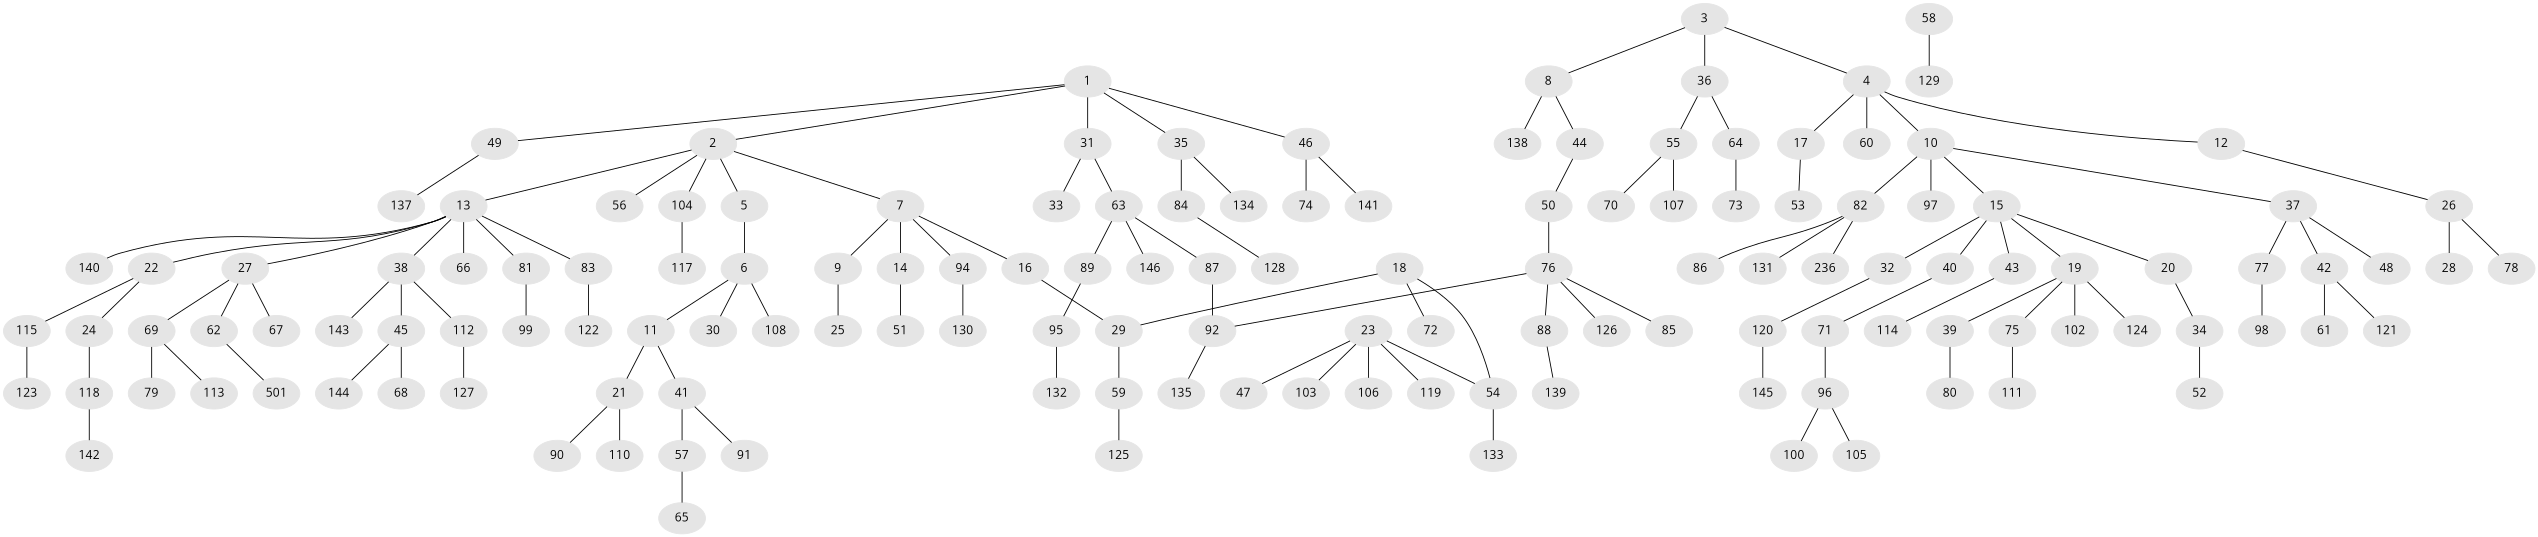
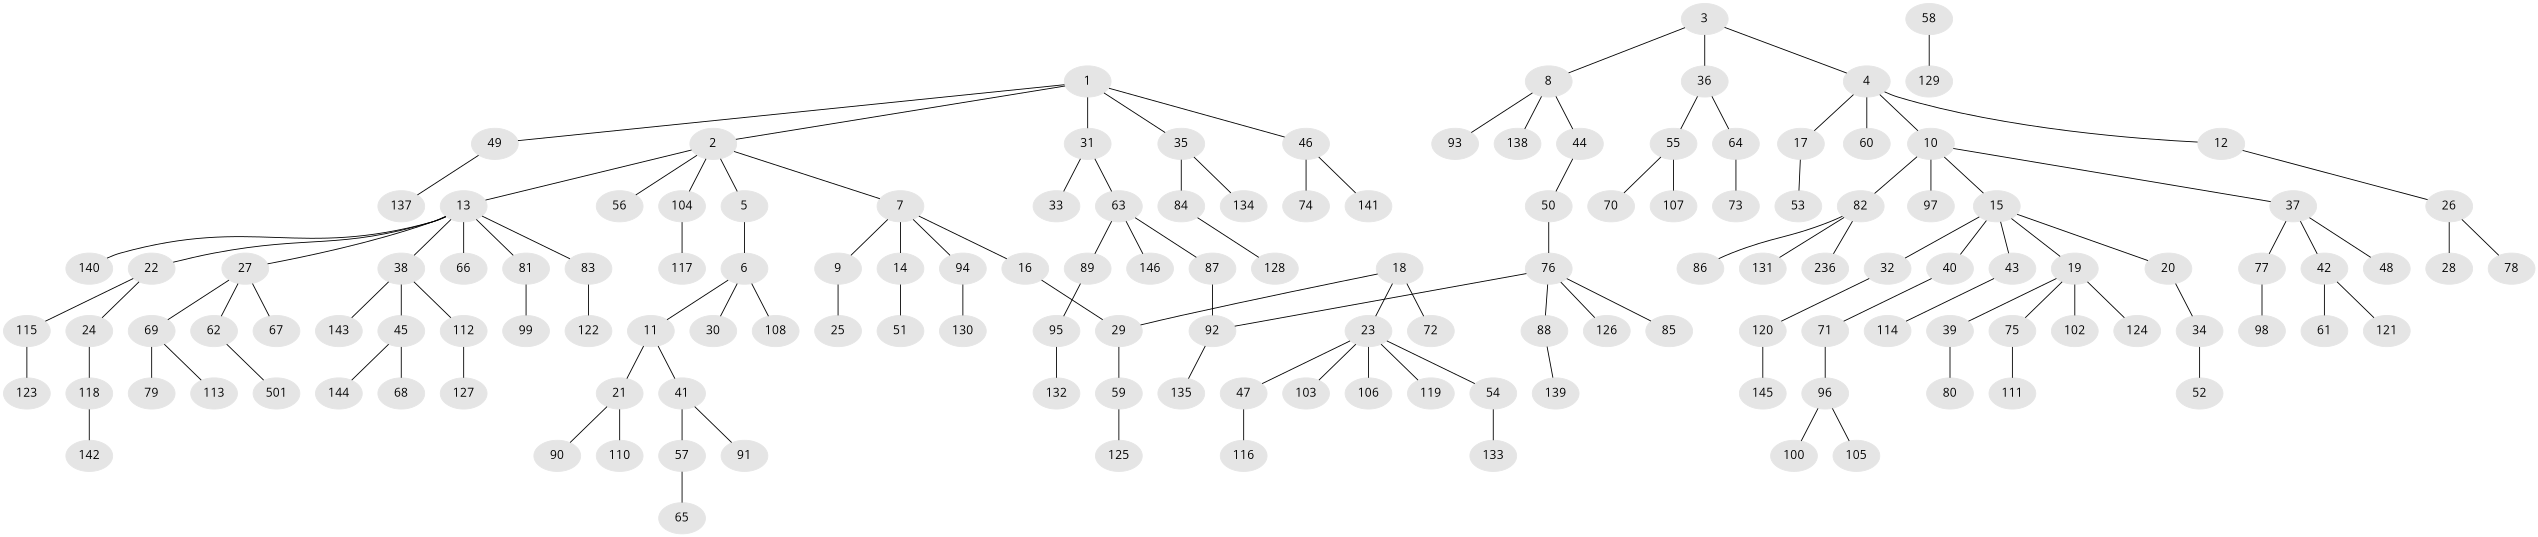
  graph {
    fontname="Open Sans"
    node [color=gray90 fontname="Open Sans" style=filled]
    edge [fontname="Open Sans"]
    1
    2
    31
    35
    46
    49
    5
    7
    13
    56
    104
    3
    4
    8
    36
    33
    63
    84
    134
    74
    141
    137
    6
    9
    14
    16
    94
    22
    27
    38
    66
    81
    83
    140
    117
    10
    12
    17
    60
    44
+   93
    138
    55
    64
    58
    129
    15
    37
    82
    97
    26
    53
    11
    30
    108
    21
    41
    25
    51
    29
    130
    50
    19
    20
    32
    40
    43
    42
    48
    77
    86
    131
    n73 [label=236]
    90
    110
    57
    91
    28
    78
    24
    115
    62
    67
    69
    45
    112
    143
    99
    122
    39
    75
    102
    124
    34
    120
    71
    114
    18
    23
    72
    47
    54
    103
    106
    119
    59
    80
    111
    52
    118
    123
+   116
    133
    142
    n115 [label=501]
    79
    113
    125
    87
    89
    146
    145
    128
    70
    107
    73
    61
    121
    98
    68
    144
    127
    96
    65
    76
    85
    88
    92
    126
    95
    100
    105
    139
    135
    132
    1 -- 2
    1 -- 31
    1 -- 35
    1 -- 46
    1 -- 49
    2 -- 5
    2 -- 7
    2 -- 13
    2 -- 56
    2 -- 104
    31 -- 33
    31 -- 63
    35 -- 84
    35 -- 134
    46 -- 74
    46 -- 141
    49 -- 137
    5 -- 6
    7 -- 9
    7 -- 14
    7 -- 16
    7 -- 94
    13 -- 22
    13 -- 27
    13 -- 38
    13 -- 66
    13 -- 81
    13 -- 83
    13 -- 140
    104 -- 117
    3 -- 4
    3 -- 8
    3 -- 36
    4 -- 10
    4 -- 12
    4 -- 17
    4 -- 60
    8 -- 44
+   8 -- 93
    8 -- 138
    36 -- 55
    36 -- 64
    63 -- 87
    63 -- 89
    63 -- 146
    84 -- 128
    6 -- 11
    6 -- 30
    6 -- 108
    9 -- 25
    14 -- 51
    16 -- 29
    94 -- 130
    22 -- 24
    22 -- 115
    27 -- 62
    27 -- 67
    27 -- 69
    38 -- 45
    38 -- 112
    38 -- 143
    81 -- 99
    83 -- 122
    10 -- 15
    10 -- 37
    10 -- 82
    10 -- 97
    12 -- 26
    17 -- 53
    44 -- 50
    55 -- 70
    55 -- 107
    64 -- 73
    58 -- 129
    15 -- 19
    15 -- 20
    15 -- 32
    15 -- 40
    15 -- 43
    37 -- 42
    37 -- 48
    37 -- 77
    82 -- 86
    82 -- 131
    82 -- n73
    26 -- 28
    26 -- 78
    11 -- 21
    11 -- 41
    21 -- 90
    21 -- 110
    41 -- 57
    41 -- 91
    29 -- 59
    50 -- 76
    19 -- 39
    19 -- 75
    19 -- 102
    19 -- 124
    20 -- 34
    32 -- 120
    40 -- 71
    43 -- 114
    42 -- 61
    42 -- 121
    77 -- 98
    57 -- 65
    24 -- 118
    115 -- 123
    62 -- n115
    69 -- 79
    69 -- 113
    45 -- 68
    45 -- 144
    112 -- 127
    39 -- 80
    75 -- 111
    34 -- 52
    120 -- 145
    71 -- 96
    18 -- 29
-   18 -- 54
+   18 -- 23
    18 -- 72
    23 -- 47
    23 -- 54
    23 -- 103
    23 -- 106
    23 -- 119
+   47 -- 116
    54 -- 133
    59 -- 125
    118 -- 142
    87 -- 92
    89 -- 95
    96 -- 100
    96 -- 105
    76 -- 85
    76 -- 88
    76 -- 92
    76 -- 126
    88 -- 139
    92 -- 135
    95 -- 132
  }
